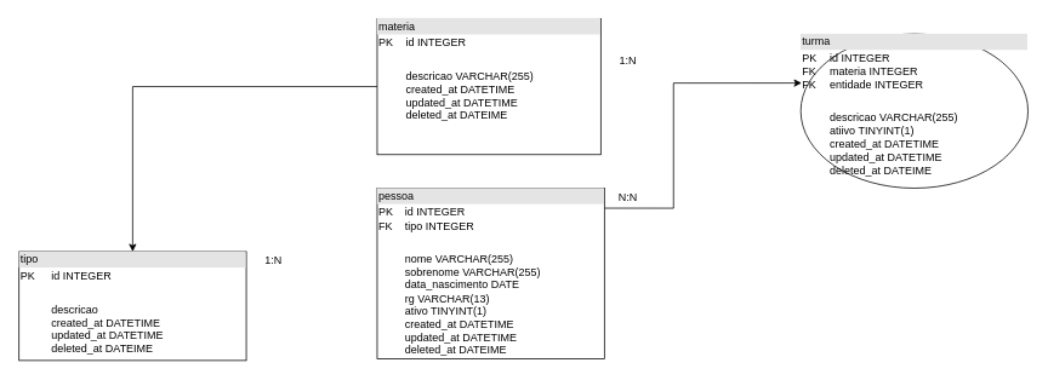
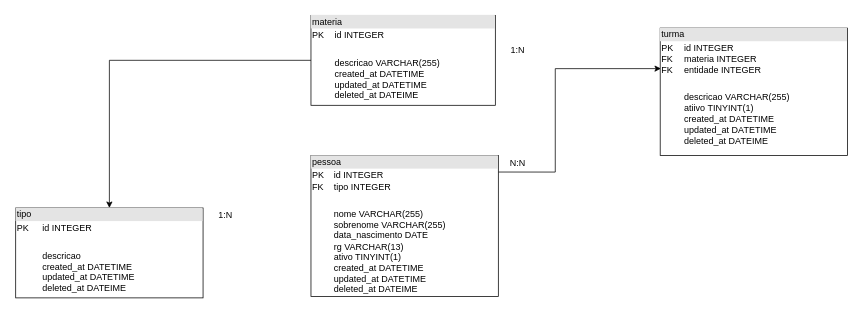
  <mxCell id="0" />
  <mxCell id="1" parent="0" />
  <mxCell id="2" style="edgeStyle=orthogonalEdgeStyle;rounded=0;orthogonalLoop=1;jettySize=auto;html=1;" edge="1" parent="1" source="3" target="6"><mxGeometry relative="1" as="geometry" /></mxCell>
- <mxCell id="3" value="&lt;div style=&quot;box-sizing: border-box ; width: 100% ; background: #e4e4e4 ; padding: 2px&quot;&gt;materia&lt;/div&gt;&lt;table style=&quot;width: 100% ; font-size: 1em&quot; cellpadding=&quot;2&quot; cellspacing=&quot;0&quot;&gt;&lt;tbody&gt;&lt;tr&gt;&lt;td&gt;PK&lt;/td&gt;&lt;td&gt;id INTEGER&lt;/td&gt;&lt;/tr&gt;&lt;tr&gt;&lt;td&gt;&lt;br&gt;&lt;/td&gt;&lt;td&gt;&lt;br&gt;&lt;/td&gt;&lt;/tr&gt;&lt;tr&gt;&lt;td&gt;&lt;/td&gt;&lt;td&gt;descricao VARCHAR(255)&lt;br&gt;created_at DATETIME&lt;br&gt;updated_at DATETIME&lt;br&gt;deleted_at DATEIME&lt;br&gt;&lt;/td&gt;&lt;/tr&gt;&lt;/tbody&gt;&lt;/table&gt;" style="verticalAlign=top;align=left;overflow=fill;html=1;" vertex="1" parent="1"><mxGeometry x="414" y="20" width="246" height="150" as="geometry" /></mxCell>
+ <mxCell id="3" value="&lt;div style=&quot;box-sizing: border-box ; width: 100% ; background: #e4e4e4 ; padding: 2px&quot;&gt;materia&lt;/div&gt;&lt;table style=&quot;width: 100% ; font-size: 1em&quot; cellpadding=&quot;2&quot; cellspacing=&quot;0&quot;&gt;&lt;tbody&gt;&lt;tr&gt;&lt;td&gt;PK&lt;/td&gt;&lt;td&gt;id INTEGER&lt;/td&gt;&lt;/tr&gt;&lt;tr&gt;&lt;td&gt;&lt;br&gt;&lt;/td&gt;&lt;td&gt;&lt;br&gt;&lt;/td&gt;&lt;/tr&gt;&lt;tr&gt;&lt;td&gt;&lt;/td&gt;&lt;td&gt;descricao VARCHAR(255)&lt;br&gt;created_at DATETIME&lt;br&gt;updated_at DATETIME&lt;br&gt;deleted_at DATEIME&lt;br&gt;&lt;/td&gt;&lt;/tr&gt;&lt;/tbody&gt;&lt;/table&gt;" style="verticalAlign=top;align=left;overflow=fill;html=1;" vertex="1" parent="1"><mxGeometry x="414" y="20" width="246" height="120" as="geometry" /></mxCell>
  <mxCell id="4" style="edgeStyle=orthogonalEdgeStyle;rounded=0;orthogonalLoop=1;jettySize=auto;html=1;exitX=1;exitY=0.144;exitDx=0;exitDy=0;entryX=0.004;entryY=0.318;entryDx=0;entryDy=0;entryPerimeter=0;exitPerimeter=0;" edge="1" parent="1" target="7"><mxGeometry relative="1" as="geometry"><mxPoint x="664" y="229.072" as="sourcePoint" /><mxPoint x="876" y="90.99" as="targetPoint" /><Array as="points"><mxPoint x="740" y="229" /><mxPoint x="740" y="91" /></Array></mxGeometry></mxCell>
  <mxCell id="5" value="&lt;div style=&quot;box-sizing: border-box ; width: 100% ; background: #e4e4e4 ; padding: 2px&quot;&gt;pessoa&lt;/div&gt;&lt;table style=&quot;width: 100% ; font-size: 1em&quot; cellpadding=&quot;2&quot; cellspacing=&quot;0&quot;&gt;&lt;tbody&gt;&lt;tr&gt;&lt;td&gt;PK&lt;br&gt;FK&lt;/td&gt;&lt;td&gt;id INTEGER&lt;br&gt;tipo INTEGER&lt;br&gt;&lt;/td&gt;&lt;/tr&gt;&lt;tr&gt;&lt;td&gt;&lt;br&gt;&lt;/td&gt;&lt;td&gt;&lt;br&gt;&lt;/td&gt;&lt;/tr&gt;&lt;tr&gt;&lt;td&gt;&lt;br&gt;&lt;/td&gt;&lt;td&gt;nome VARCHAR(255)&lt;br&gt;sobrenome VARCHAR(255)&lt;br&gt;data_nascimento DATE&lt;br&gt;rg VARCHAR(13)&lt;br&gt;ativo TINYINT(1)&lt;br&gt;created_at DATETIME&lt;br&gt;updated_at DATETIME&lt;br&gt;deleted_at DATEIME&lt;/td&gt;&lt;/tr&gt;&lt;/tbody&gt;&lt;/table&gt;" style="verticalAlign=top;align=left;overflow=fill;html=1;" vertex="1" parent="1"><mxGeometry x="414" y="207" width="250" height="188" as="geometry" /></mxCell>
  <mxCell id="6" value="&lt;div style=&quot;box-sizing: border-box ; width: 100% ; background: #e4e4e4 ; padding: 2px&quot;&gt;tipo&lt;/div&gt;&lt;table style=&quot;width: 100% ; font-size: 1em&quot; cellpadding=&quot;2&quot; cellspacing=&quot;0&quot;&gt;&lt;tbody&gt;&lt;tr&gt;&lt;td&gt;PK&lt;/td&gt;&lt;td&gt;id INTEGER&lt;/td&gt;&lt;/tr&gt;&lt;tr&gt;&lt;td&gt;&lt;br&gt;&lt;/td&gt;&lt;td&gt;&lt;br&gt;&lt;/td&gt;&lt;/tr&gt;&lt;tr&gt;&lt;td&gt;&lt;/td&gt;&lt;td&gt;descricao&lt;br&gt;created_at DATETIME&lt;br&gt;updated_at DATETIME&lt;br&gt;deleted_at DATEIME&lt;br&gt;&lt;/td&gt;&lt;/tr&gt;&lt;/tbody&gt;&lt;/table&gt;" style="verticalAlign=top;align=left;overflow=fill;html=1;" vertex="1" parent="1"><mxGeometry x="20" y="277" width="250" height="120" as="geometry" /></mxCell>
- <mxCell id="7" value="&lt;div style=&quot;box-sizing: border-box ; width: 100% ; background: #e4e4e4 ; padding: 2px&quot;&gt;turma&lt;/div&gt;&lt;table style=&quot;width: 100% ; font-size: 1em&quot; cellpadding=&quot;2&quot; cellspacing=&quot;0&quot;&gt;&lt;tbody&gt;&lt;tr&gt;&lt;td&gt;PK&lt;br&gt;FK&lt;br&gt;FK&lt;br&gt;&lt;/td&gt;&lt;td&gt;id INTEGER&lt;br&gt;materia INTEGER&lt;br&gt;entidade INTEGER&lt;br&gt;&lt;/td&gt;&lt;/tr&gt;&lt;tr&gt;&lt;td&gt;&lt;br&gt;&lt;/td&gt;&lt;td&gt;&lt;br&gt;&lt;/td&gt;&lt;/tr&gt;&lt;tr&gt;&lt;td&gt;&lt;br&gt;&lt;br&gt;&lt;br&gt;&lt;/td&gt;&lt;td&gt;descricao VARCHAR(255)&lt;br&gt;atiivo TINYINT(1)&lt;br&gt;created_at DATETIME&lt;br&gt;updated_at DATETIME&lt;br&gt;deleted_at DATEIME&lt;br&gt;&lt;br&gt;&lt;/td&gt;&lt;/tr&gt;&lt;/tbody&gt;&lt;/table&gt;" style="ellipse;verticalAlign=top;align=left;overflow=fill;html=1;" vertex="1" parent="1"><mxGeometry x="880" y="37" width="250" height="170" as="geometry" /></mxCell>
+ <mxCell id="7" value="&lt;div style=&quot;box-sizing: border-box ; width: 100% ; background: #e4e4e4 ; padding: 2px&quot;&gt;turma&lt;/div&gt;&lt;table style=&quot;width: 100% ; font-size: 1em&quot; cellpadding=&quot;2&quot; cellspacing=&quot;0&quot;&gt;&lt;tbody&gt;&lt;tr&gt;&lt;td&gt;PK&lt;br&gt;FK&lt;br&gt;FK&lt;br&gt;&lt;/td&gt;&lt;td&gt;id INTEGER&lt;br&gt;materia INTEGER&lt;br&gt;entidade INTEGER&lt;br&gt;&lt;/td&gt;&lt;/tr&gt;&lt;tr&gt;&lt;td&gt;&lt;br&gt;&lt;/td&gt;&lt;td&gt;&lt;br&gt;&lt;/td&gt;&lt;/tr&gt;&lt;tr&gt;&lt;td&gt;&lt;br&gt;&lt;br&gt;&lt;br&gt;&lt;/td&gt;&lt;td&gt;descricao VARCHAR(255)&lt;br&gt;atiivo TINYINT(1)&lt;br&gt;created_at DATETIME&lt;br&gt;updated_at DATETIME&lt;br&gt;deleted_at DATEIME&lt;br&gt;&lt;br&gt;&lt;/td&gt;&lt;/tr&gt;&lt;/tbody&gt;&lt;/table&gt;" style="verticalAlign=top;align=left;overflow=fill;html=1;" vertex="1" parent="1"><mxGeometry x="880" y="37" width="250" height="170" as="geometry" /></mxCell>
  <mxCell id="8" value="1:N" style="text;html=1;strokeColor=none;fillColor=none;align=center;verticalAlign=middle;whiteSpace=wrap;rounded=0;" vertex="1" parent="1"><mxGeometry x="280" y="277" width="40" height="20" as="geometry" /></mxCell>
  <mxCell id="9" value="1:N" style="text;html=1;strokeColor=none;fillColor=none;align=center;verticalAlign=middle;whiteSpace=wrap;rounded=0;" vertex="1" parent="1"><mxGeometry x="670" width="40" height="20" as="geometry" y="57" /></mxCell>
  <mxCell id="10" value="N:N" style="text;html=1;strokeColor=none;fillColor=none;align=center;verticalAlign=middle;whiteSpace=wrap;rounded=0;" vertex="1" parent="1"><mxGeometry x="670" y="207" width="40" height="20" as="geometry" /></mxCell>
